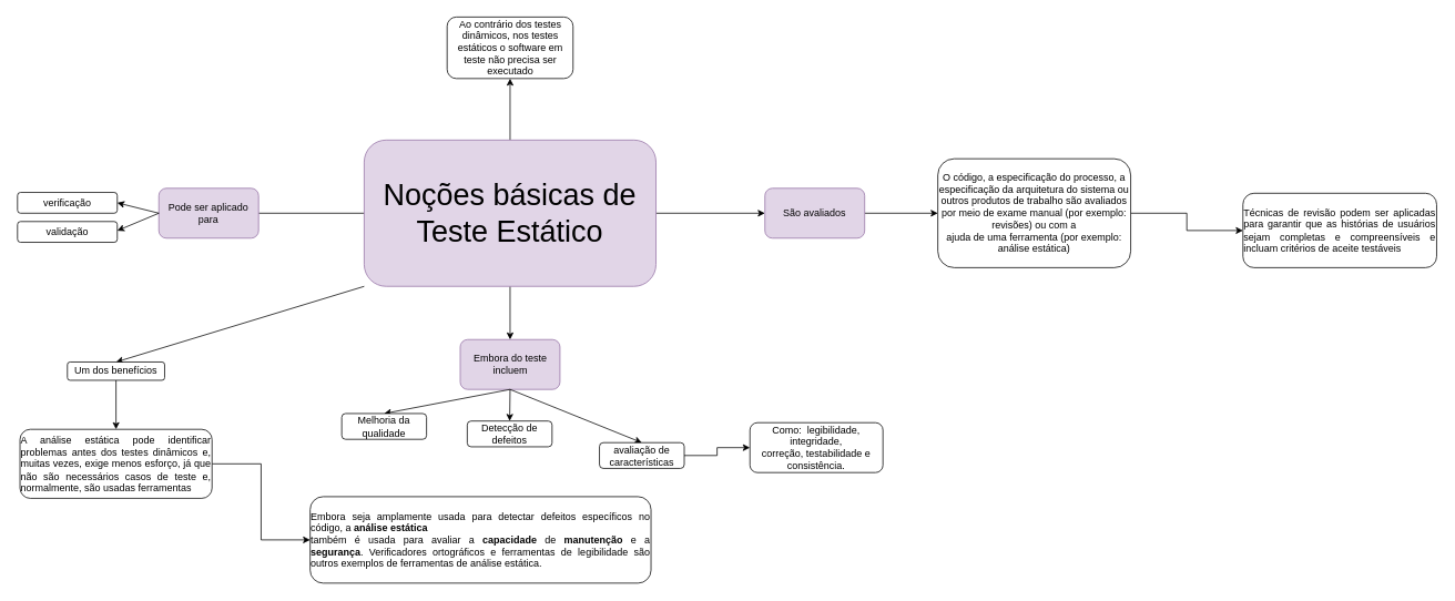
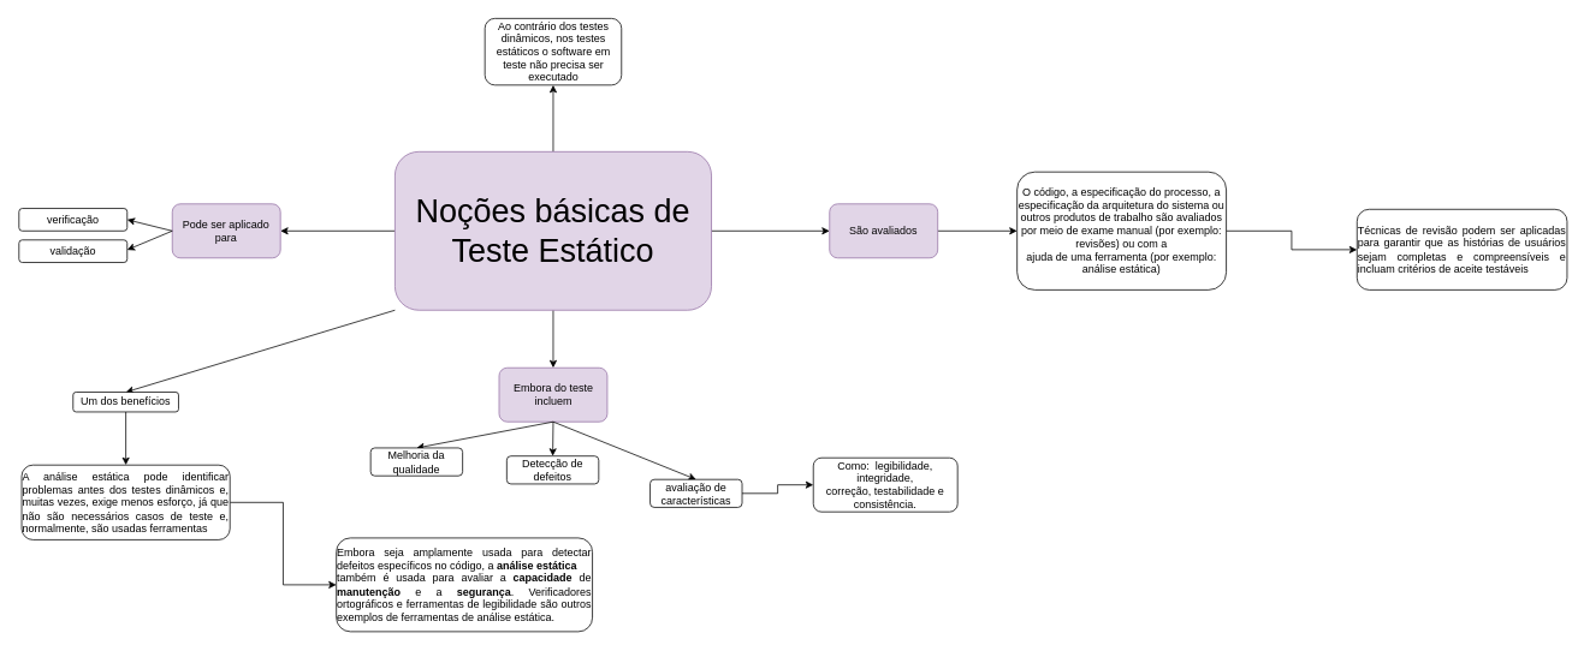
  <mxCell id="0" />
  <mxCell id="1" parent="0" />
- <mxCell id="2" value="" style="edgeStyle=orthogonalEdgeStyle;rounded=0;orthogonalLoop=1;jettySize=auto;html=1;endArrow=none;" parent="1" source="6" target="8" edge="1"><mxGeometry relative="1" as="geometry" /></mxCell>
+ <mxCell id="2" value="" style="edgeStyle=orthogonalEdgeStyle;rounded=0;orthogonalLoop=1;jettySize=auto;html=1;" parent="1" source="6" target="8" edge="1"><mxGeometry relative="1" as="geometry" /></mxCell>
  <mxCell id="3" value="" style="edgeStyle=orthogonalEdgeStyle;rounded=0;orthogonalLoop=1;jettySize=auto;html=1;" parent="1" source="6" target="14" edge="1"><mxGeometry relative="1" as="geometry" /></mxCell>
  <mxCell id="4" style="edgeStyle=orthogonalEdgeStyle;rounded=0;orthogonalLoop=1;jettySize=auto;html=1;entryX=0.5;entryY=1;entryDx=0;entryDy=0;" parent="1" source="6" target="7" edge="1"><mxGeometry relative="1" as="geometry" /></mxCell>
  <mxCell id="5" value="" style="edgeStyle=orthogonalEdgeStyle;rounded=0;orthogonalLoop=1;jettySize=auto;html=1;" parent="1" source="6" target="17" edge="1"><mxGeometry relative="1" as="geometry" /></mxCell>
  <mxCell id="6" value="&lt;font style=&quot;font-size: 36px;&quot;&gt;Noções básicas de Teste Estático &lt;/font&gt;" style="rounded=1;whiteSpace=wrap;html=1;fillColor=#e1d5e7;strokeColor=#9673a6;" parent="1" vertex="1"><mxGeometry x="437" y="168" width="351" height="176" as="geometry" /></mxCell>
  <mxCell id="7" value="Ao contrário dos testes dinâmicos, nos testes estáticos o software em teste não precisa ser&lt;br&gt;executado" style="rounded=1;whiteSpace=wrap;html=1;" parent="1" vertex="1"><mxGeometry x="536.75" y="20" width="151.5" height="74" as="geometry" /></mxCell>
  <mxCell id="8" value="Pode ser aplicado para" style="whiteSpace=wrap;html=1;fillColor=#e1d5e7;strokeColor=#9673a6;rounded=1;" parent="1" vertex="1"><mxGeometry x="190" y="226" width="120" height="60" as="geometry" /></mxCell>
  <mxCell id="9" value="" style="endArrow=classic;html=1;rounded=0;exitX=0;exitY=0.5;exitDx=0;exitDy=0;entryX=1;entryY=0.5;entryDx=0;entryDy=0;" parent="1" source="8" target="10" edge="1"><mxGeometry width="50" height="50" relative="1" as="geometry"><mxPoint x="680" y="398" as="sourcePoint" /><mxPoint x="108" y="225" as="targetPoint" /></mxGeometry></mxCell>
  <mxCell id="10" value="verificação" style="rounded=1;whiteSpace=wrap;html=1;" parent="1" vertex="1"><mxGeometry x="20" y="231" width="120" height="25" as="geometry" /></mxCell>
  <mxCell id="11" value="" style="endArrow=classic;html=1;rounded=0;exitX=0;exitY=0.5;exitDx=0;exitDy=0;entryX=1;entryY=0.44;entryDx=0;entryDy=0;entryPerimeter=0;" parent="1" source="8" target="12" edge="1"><mxGeometry width="50" height="50" relative="1" as="geometry"><mxPoint x="200" y="266" as="sourcePoint" /><mxPoint x="145" y="286" as="targetPoint" /></mxGeometry></mxCell>
  <mxCell id="12" value="validação" style="rounded=1;whiteSpace=wrap;html=1;" parent="1" vertex="1"><mxGeometry x="20" y="266" width="120" height="25" as="geometry" /></mxCell>
  <mxCell id="13" style="edgeStyle=orthogonalEdgeStyle;rounded=0;orthogonalLoop=1;jettySize=auto;html=1;" parent="1" source="14" target="16" edge="1"><mxGeometry relative="1" as="geometry" /></mxCell>
  <mxCell id="14" value="São avaliados" style="whiteSpace=wrap;html=1;fillColor=#e1d5e7;strokeColor=#9673a6;rounded=1;" parent="1" vertex="1"><mxGeometry x="919" y="226" width="120" height="60" as="geometry" /></mxCell>
  <mxCell id="15" value="" style="edgeStyle=orthogonalEdgeStyle;rounded=0;orthogonalLoop=1;jettySize=auto;html=1;" parent="1" source="16" target="26" edge="1"><mxGeometry relative="1" as="geometry" /></mxCell>
  <mxCell id="16" value="O código, a especificação do processo, a especificação da arquitetura do sistema ou&lt;br/&gt;outros produtos de trabalho são avaliados por meio de exame manual (por exemplo: revisões)&amp;nbsp;ou com a&lt;br/&gt;ajuda de uma ferramenta (por exemplo: análise estática)" style="rounded=1;whiteSpace=wrap;html=1;" parent="1" vertex="1"><mxGeometry x="1127" y="190.5" width="232" height="131" as="geometry" /></mxCell>
  <mxCell id="17" value="Embora do teste incluem" style="whiteSpace=wrap;html=1;fillColor=#e1d5e7;strokeColor=#9673a6;rounded=1;" parent="1" vertex="1"><mxGeometry x="552.5" y="408" width="120" height="60" as="geometry" /></mxCell>
  <mxCell id="18" value="" style="endArrow=classic;html=1;rounded=0;exitX=0.5;exitY=1;exitDx=0;exitDy=0;entryX=0.5;entryY=0;entryDx=0;entryDy=0;" parent="1" source="17" target="19" edge="1"><mxGeometry width="50" height="50" relative="1" as="geometry"><mxPoint x="432" y="509" as="sourcePoint" /><mxPoint x="463" y="497" as="targetPoint" /></mxGeometry></mxCell>
  <mxCell id="19" value="M&lt;span style=&quot;background-color: initial;&quot;&gt;elhoria da&lt;/span&gt;&lt;div&gt;qualidade&lt;/div&gt;" style="rounded=1;whiteSpace=wrap;html=1;" parent="1" vertex="1"><mxGeometry x="410" y="497" width="102" height="31" as="geometry" /></mxCell>
  <mxCell id="20" value="" style="endArrow=classic;html=1;rounded=0;exitX=0.5;exitY=1;exitDx=0;exitDy=0;entryX=0.5;entryY=0;entryDx=0;entryDy=0;" parent="1" source="17" target="21" edge="1"><mxGeometry width="50" height="50" relative="1" as="geometry"><mxPoint x="720" y="468" as="sourcePoint" /><mxPoint x="570" y="497" as="targetPoint" /></mxGeometry></mxCell>
  <mxCell id="21" value="Detecção de defeitos" style="rounded=1;whiteSpace=wrap;html=1;" parent="1" vertex="1"><mxGeometry x="561" y="506" width="102" height="31" as="geometry" /></mxCell>
  <mxCell id="22" value="" style="endArrow=classic;html=1;rounded=0;exitX=0.5;exitY=1;exitDx=0;exitDy=0;entryX=0.5;entryY=0;entryDx=0;entryDy=0;" parent="1" source="17" target="24" edge="1"><mxGeometry width="50" height="50" relative="1" as="geometry"><mxPoint x="827" y="468" as="sourcePoint" /><mxPoint x="677" y="497" as="targetPoint" /></mxGeometry></mxCell>
  <mxCell id="23" value="" style="edgeStyle=orthogonalEdgeStyle;rounded=0;orthogonalLoop=1;jettySize=auto;html=1;" parent="1" source="24" target="25" edge="1"><mxGeometry relative="1" as="geometry" /></mxCell>
  <mxCell id="24" value="avaliação de características" style="rounded=1;whiteSpace=wrap;html=1;" parent="1" vertex="1"><mxGeometry x="720" y="532" width="102" height="31" as="geometry" /></mxCell>
  <mxCell id="25" value="Como:&amp;nbsp; legibilidade, integridade,&lt;br&gt;correção, testabilidade e consistência." style="whiteSpace=wrap;html=1;rounded=1;" parent="1" vertex="1"><mxGeometry x="901" y="508" width="160" height="60" as="geometry" /></mxCell>
- <mxCell id="26" value="&lt;div style=&quot;text-align: justify;&quot;&gt;&lt;span style=&quot;background-color: initial;&quot;&gt;Técnicas de&amp;nbsp;&lt;/span&gt;&lt;span style=&quot;background-color: initial;&quot;&gt;revisão podem ser aplicadas para garantir que as histórias de usuários sejam completas e&amp;nbsp;&lt;/span&gt;&lt;span style=&quot;background-color: initial;&quot;&gt;compreensíveis e incluam critérios de aceite testáveis&lt;/span&gt;&lt;/div&gt;" style="whiteSpace=wrap;html=1;rounded=1;" parent="1" vertex="1"><mxGeometry x="1494" y="232" width="233" height="89.5" as="geometry" /></mxCell>
+ <mxCell id="26" value="&lt;div style=&quot;text-align: justify;&quot;&gt;&lt;span style=&quot;background-color: initial;&quot;&gt;Técnicas de&amp;nbsp;&lt;/span&gt;&lt;span style=&quot;background-color: initial;&quot;&gt;revisão podem ser aplicadas para garantir que as histórias de usuários sejam completas e&amp;nbsp;&lt;/span&gt;&lt;span style=&quot;background-color: initial;&quot;&gt;compreensíveis e incluam critérios de aceite testáveis&lt;/span&gt;&lt;/div&gt;" style="whiteSpace=wrap;html=1;rounded=1;" parent="1" vertex="1"><mxGeometry x="1504" y="232" width="233" height="89.5" as="geometry" /></mxCell>
  <mxCell id="27" value="" style="endArrow=classic;html=1;rounded=0;exitX=0;exitY=1;exitDx=0;exitDy=0;entryX=0.5;entryY=0;entryDx=0;entryDy=0;" parent="1" source="6" target="29" edge="1"><mxGeometry width="50" height="50" relative="1" as="geometry"><mxPoint x="645" y="398" as="sourcePoint" /><mxPoint x="159" y="436" as="targetPoint" /></mxGeometry></mxCell>
  <mxCell id="28" value="" style="edgeStyle=orthogonalEdgeStyle;rounded=0;orthogonalLoop=1;jettySize=auto;html=1;" parent="1" source="29" target="31" edge="1"><mxGeometry relative="1" as="geometry" /></mxCell>
  <mxCell id="29" value="Um dos benefícios" style="rounded=1;whiteSpace=wrap;html=1;" parent="1" vertex="1"><mxGeometry x="80" y="435" width="117" height="22" as="geometry" /></mxCell>
  <mxCell id="30" value="" style="edgeStyle=orthogonalEdgeStyle;rounded=0;orthogonalLoop=1;jettySize=auto;html=1;" parent="1" source="31" target="32" edge="1"><mxGeometry relative="1" as="geometry" /></mxCell>
  <mxCell id="31" value="&lt;div style=&quot;text-align: justify;&quot;&gt;&lt;span style=&quot;background-color: initial;&quot;&gt;A análise estática pode identificar problemas antes dos testes dinâmicos e, muitas vezes, exige&amp;nbsp;&lt;/span&gt;&lt;span style=&quot;background-color: initial;&quot;&gt;menos esforço, já que não são necessários casos de teste e, normalmente, são usadas ferramentas&amp;nbsp;&lt;/span&gt;&lt;/div&gt;" style="whiteSpace=wrap;html=1;rounded=1;" parent="1" vertex="1"><mxGeometry x="23" y="516" width="231" height="83" as="geometry" /></mxCell>
- <mxCell id="32" value="&lt;div style=&quot;text-align: justify;&quot;&gt;&lt;span style=&quot;background-color: initial;&quot;&gt;Embora seja amplamente usada para detectar defeitos específicos no código, a &lt;/span&gt;&lt;b style=&quot;background-color: initial;&quot;&gt;análise estática&lt;/b&gt;&lt;/div&gt;&lt;div style=&quot;text-align: justify;&quot;&gt;&lt;span style=&quot;background-color: initial;&quot;&gt;também é usada para avaliar a &lt;/span&gt;&lt;b style=&quot;background-color: initial;&quot;&gt;capacidade &lt;/b&gt;&lt;span style=&quot;background-color: initial;&quot;&gt;de &lt;/span&gt;&lt;b style=&quot;background-color: initial;&quot;&gt;manutenção &lt;/b&gt;&lt;span style=&quot;background-color: initial;&quot;&gt;e a &lt;b&gt;segurança&lt;/b&gt;. Verificadores ortográficos&amp;nbsp;&lt;/span&gt;&lt;span style=&quot;background-color: initial;&quot;&gt;e ferramentas de legibilidade são outros exemplos de ferramentas de análise estática.&amp;nbsp;&lt;/span&gt;&lt;/div&gt;" style="whiteSpace=wrap;html=1;rounded=1;" parent="1" vertex="1"><mxGeometry x="372" y="597" width="410" height="104" as="geometry" /></mxCell>
+ <mxCell id="32" value="&lt;div style=&quot;text-align: justify;&quot;&gt;&lt;span style=&quot;background-color: initial;&quot;&gt;Embora seja amplamente usada para detectar defeitos específicos no código, a &lt;/span&gt;&lt;b style=&quot;background-color: initial;&quot;&gt;análise estática&lt;/b&gt;&lt;/div&gt;&lt;div style=&quot;text-align: justify;&quot;&gt;&lt;span style=&quot;background-color: initial;&quot;&gt;também é usada para avaliar a &lt;/span&gt;&lt;b style=&quot;background-color: initial;&quot;&gt;capacidade &lt;/b&gt;&lt;span style=&quot;background-color: initial;&quot;&gt;de &lt;/span&gt;&lt;b style=&quot;background-color: initial;&quot;&gt;manutenção &lt;/b&gt;&lt;span style=&quot;background-color: initial;&quot;&gt;e a &lt;b&gt;segurança&lt;/b&gt;. Verificadores ortográficos&amp;nbsp;&lt;/span&gt;&lt;span style=&quot;background-color: initial;&quot;&gt;e ferramentas de legibilidade são outros exemplos de ferramentas de análise estática.&amp;nbsp;&lt;/span&gt;&lt;/div&gt;" style="whiteSpace=wrap;html=1;rounded=1;" parent="1" vertex="1"><mxGeometry x="372" y="597" width="284" height="104" as="geometry" /></mxCell>
